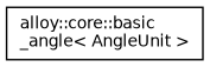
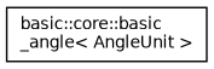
  digraph {
    rankdir=LR
-   n1 [color=black fillcolor=white fontname=Helvetica fontsize=10 height=0.2 label="alloy::core::basic\l_angle\< AngleUnit \>" shape=record style=filled width=0.4]
+   n1 [color=black fillcolor=white fontname=Helvetica fontsize=10 height=0.2 label="basic::core::basic\l_angle\< AngleUnit \>" shape=record style=filled width=0.4]
  }
